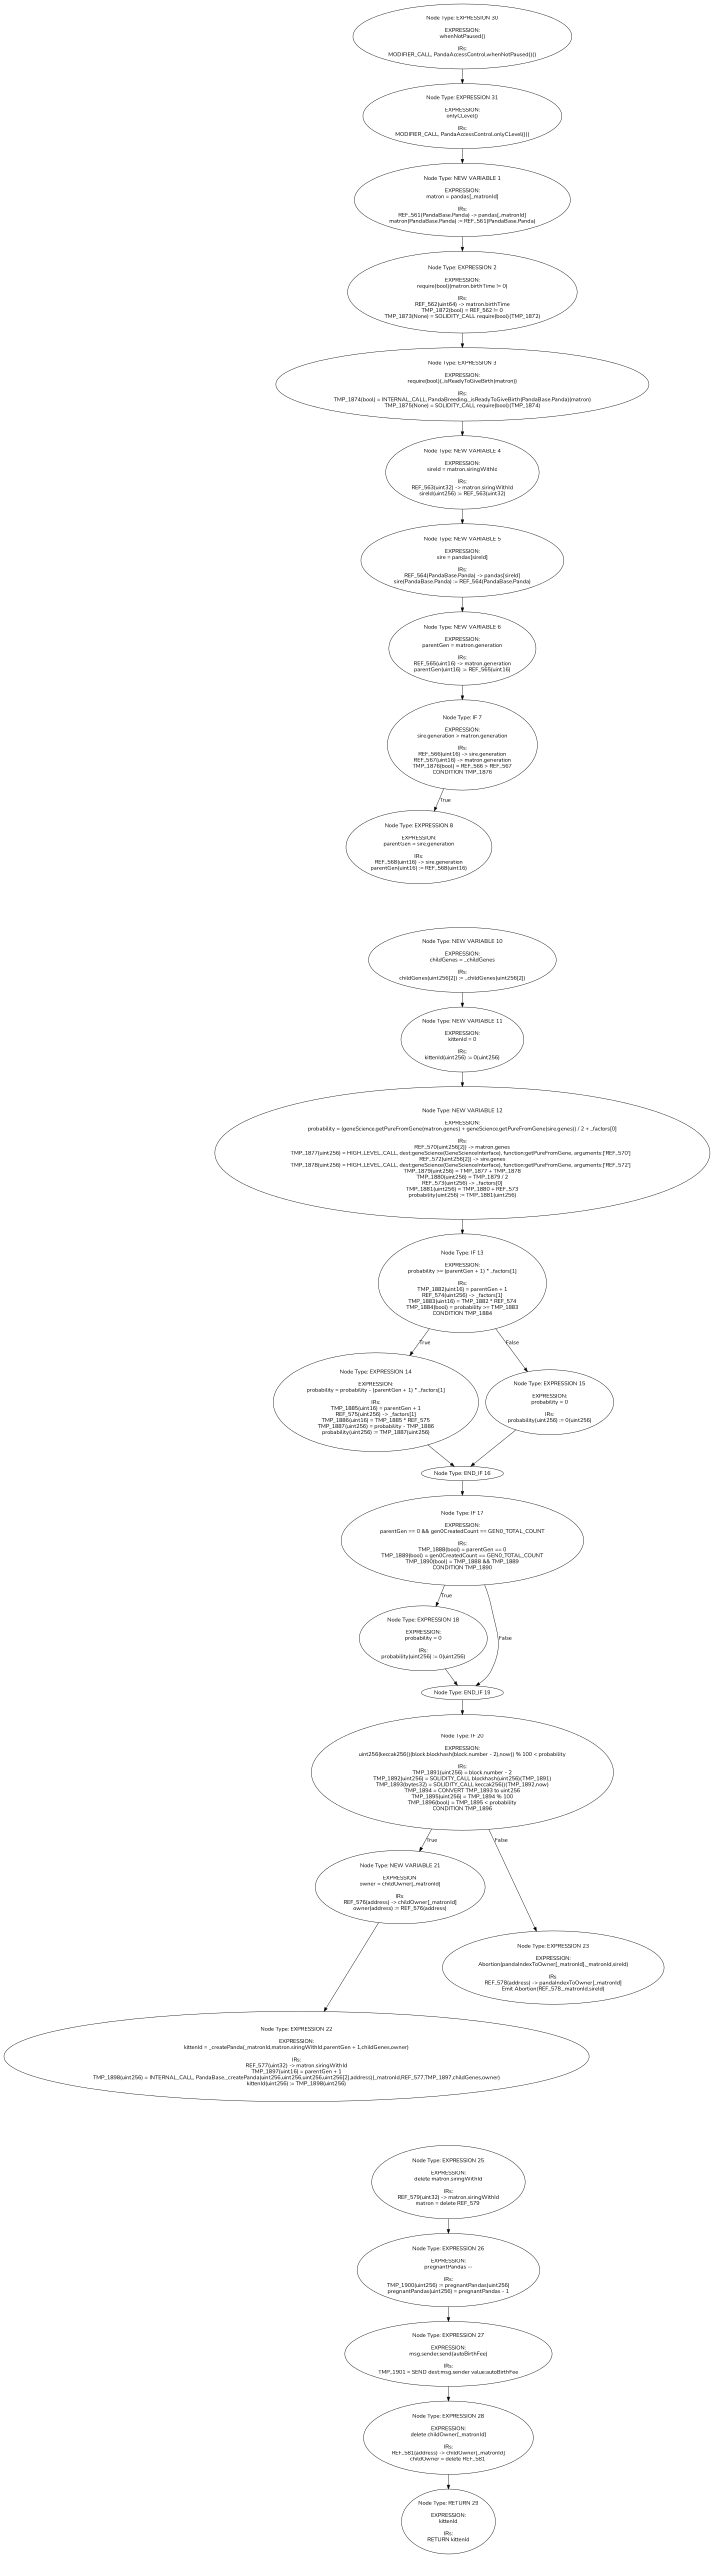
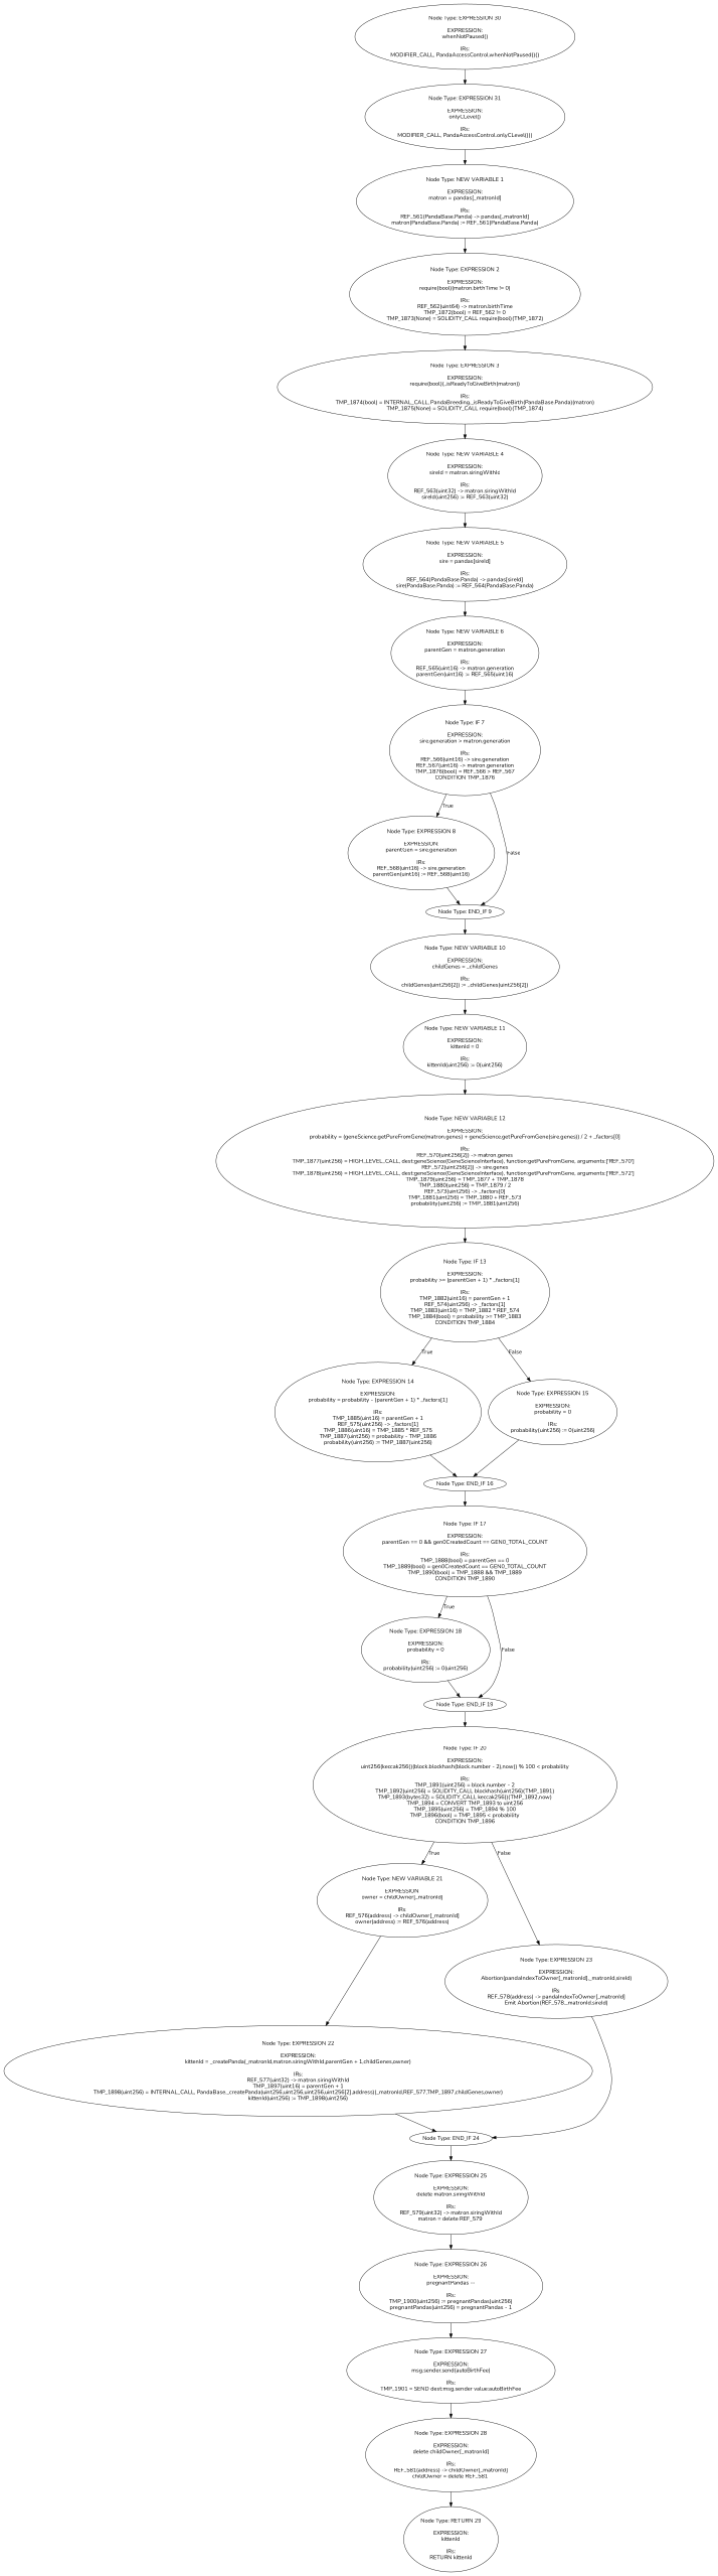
  digraph {
    fontname=Nunito
    node [fontname=Nunito]
    edge [fontname=Nunito]
    n1 [label="Node Type: EXPRESSION 30\n\nEXPRESSION:\nwhenNotPaused()\n\nIRs:\nMODIFIER_CALL, PandaAccessControl.whenNotPaused()()"]
    n2 [label="Node Type: EXPRESSION 31\n\nEXPRESSION:\nonlyCLevel()\n\nIRs:\nMODIFIER_CALL, PandaAccessControl.onlyCLevel()()"]
    n3 [label="Node Type: NEW VARIABLE 1\n\nEXPRESSION:\nmatron = pandas[_matronId]\n\nIRs:\nREF_561(PandaBase.Panda) -> pandas[_matronId]\nmatron(PandaBase.Panda) := REF_561(PandaBase.Panda)"]
    n4 [label="Node Type: EXPRESSION 2\n\nEXPRESSION:\nrequire(bool)(matron.birthTime != 0)\n\nIRs:\nREF_562(uint64) -> matron.birthTime\nTMP_1872(bool) = REF_562 != 0\nTMP_1873(None) = SOLIDITY_CALL require(bool)(TMP_1872)"]
    n5 [label="Node Type: EXPRESSION 3\n\nEXPRESSION:\nrequire(bool)(_isReadyToGiveBirth(matron))\n\nIRs:\nTMP_1874(bool) = INTERNAL_CALL, PandaBreeding._isReadyToGiveBirth(PandaBase.Panda)(matron)\nTMP_1875(None) = SOLIDITY_CALL require(bool)(TMP_1874)"]
    n6 [label="Node Type: NEW VARIABLE 4\n\nEXPRESSION:\nsireId = matron.siringWithId\n\nIRs:\nREF_563(uint32) -> matron.siringWithId\nsireId(uint256) := REF_563(uint32)"]
    n7 [label="Node Type: NEW VARIABLE 5\n\nEXPRESSION:\nsire = pandas[sireId]\n\nIRs:\nREF_564(PandaBase.Panda) -> pandas[sireId]\nsire(PandaBase.Panda) := REF_564(PandaBase.Panda)"]
    n8 [label="Node Type: NEW VARIABLE 6\n\nEXPRESSION:\nparentGen = matron.generation\n\nIRs:\nREF_565(uint16) -> matron.generation\nparentGen(uint16) := REF_565(uint16)"]
    n9 [label="Node Type: IF 7\n\nEXPRESSION:\nsire.generation > matron.generation\n\nIRs:\nREF_566(uint16) -> sire.generation\nREF_567(uint16) -> matron.generation\nTMP_1876(bool) = REF_566 > REF_567\nCONDITION TMP_1876"]
    n10 [label="Node Type: EXPRESSION 8\n\nEXPRESSION:\nparentGen = sire.generation\n\nIRs:\nREF_568(uint16) -> sire.generation\nparentGen(uint16) := REF_568(uint16)"]
+   n11 [label="Node Type: END_IF 9\n"]
    n12 [label="Node Type: NEW VARIABLE 10\n\nEXPRESSION:\nchildGenes = _childGenes\n\nIRs:\nchildGenes(uint256[2]) := _childGenes(uint256[2])"]
    n13 [label="Node Type: NEW VARIABLE 11\n\nEXPRESSION:\nkittenId = 0\n\nIRs:\nkittenId(uint256) := 0(uint256)"]
    n14 [label="Node Type: NEW VARIABLE 12\n\nEXPRESSION:\nprobability = (geneScience.getPureFromGene(matron.genes) + geneScience.getPureFromGene(sire.genes)) / 2 + _factors[0]\n\nIRs:\nREF_570(uint256[2]) -> matron.genes\nTMP_1877(uint256) = HIGH_LEVEL_CALL, dest:geneScience(GeneScienceInterface), function:getPureFromGene, arguments:['REF_570']  \nREF_572(uint256[2]) -> sire.genes\nTMP_1878(uint256) = HIGH_LEVEL_CALL, dest:geneScience(GeneScienceInterface), function:getPureFromGene, arguments:['REF_572']  \nTMP_1879(uint256) = TMP_1877 + TMP_1878\nTMP_1880(uint256) = TMP_1879 / 2\nREF_573(uint256) -> _factors[0]\nTMP_1881(uint256) = TMP_1880 + REF_573\nprobability(uint256) := TMP_1881(uint256)"]
    n15 [label="Node Type: IF 13\n\nEXPRESSION:\nprobability >= (parentGen + 1) * _factors[1]\n\nIRs:\nTMP_1882(uint16) = parentGen + 1\nREF_574(uint256) -> _factors[1]\nTMP_1883(uint16) = TMP_1882 * REF_574\nTMP_1884(bool) = probability >= TMP_1883\nCONDITION TMP_1884"]
    n16 [label="Node Type: EXPRESSION 14\n\nEXPRESSION:\nprobability = probability - (parentGen + 1) * _factors[1]\n\nIRs:\nTMP_1885(uint16) = parentGen + 1\nREF_575(uint256) -> _factors[1]\nTMP_1886(uint16) = TMP_1885 * REF_575\nTMP_1887(uint256) = probability - TMP_1886\nprobability(uint256) := TMP_1887(uint256)"]
    n17 [label="Node Type: EXPRESSION 15\n\nEXPRESSION:\nprobability = 0\n\nIRs:\nprobability(uint256) := 0(uint256)"]
    n18 [label="Node Type: END_IF 16\n"]
    n19 [label="Node Type: IF 17\n\nEXPRESSION:\nparentGen == 0 && gen0CreatedCount == GEN0_TOTAL_COUNT\n\nIRs:\nTMP_1888(bool) = parentGen == 0\nTMP_1889(bool) = gen0CreatedCount == GEN0_TOTAL_COUNT\nTMP_1890(bool) = TMP_1888 && TMP_1889\nCONDITION TMP_1890"]
    n20 [label="Node Type: EXPRESSION 18\n\nEXPRESSION:\nprobability = 0\n\nIRs:\nprobability(uint256) := 0(uint256)"]
    n21 [label="Node Type: END_IF 19\n"]
    n22 [label="Node Type: IF 20\n\nEXPRESSION:\nuint256(keccak256()(block.blockhash(block.number - 2),now)) % 100 < probability\n\nIRs:\nTMP_1891(uint256) = block.number - 2\nTMP_1892(uint256) = SOLIDITY_CALL blockhash(uint256)(TMP_1891)\nTMP_1893(bytes32) = SOLIDITY_CALL keccak256()(TMP_1892,now)\nTMP_1894 = CONVERT TMP_1893 to uint256\nTMP_1895(uint256) = TMP_1894 % 100\nTMP_1896(bool) = TMP_1895 < probability\nCONDITION TMP_1896"]
    n23 [label="Node Type: NEW VARIABLE 21\n\nEXPRESSION:\nowner = childOwner[_matronId]\n\nIRs:\nREF_576(address) -> childOwner[_matronId]\nowner(address) := REF_576(address)"]
    n24 [label="Node Type: EXPRESSION 23\n\nEXPRESSION:\nAbortion(pandaIndexToOwner[_matronId],_matronId,sireId)\n\nIRs:\nREF_578(address) -> pandaIndexToOwner[_matronId]\nEmit Abortion(REF_578._matronId.sireId)"]
    n25 [label="Node Type: EXPRESSION 22\n\nEXPRESSION:\nkittenId = _createPanda(_matronId,matron.siringWithId,parentGen + 1,childGenes,owner)\n\nIRs:\nREF_577(uint32) -> matron.siringWithId\nTMP_1897(uint16) = parentGen + 1\nTMP_1898(uint256) = INTERNAL_CALL, PandaBase._createPanda(uint256,uint256,uint256,uint256[2],address)(_matronId,REF_577,TMP_1897,childGenes,owner)\nkittenId(uint256) := TMP_1898(uint256)"]
+   n26 [label="Node Type: END_IF 24\n"]
    n27 [label="Node Type: EXPRESSION 25\n\nEXPRESSION:\ndelete matron.siringWithId\n\nIRs:\nREF_579(uint32) -> matron.siringWithId\nmatron = delete REF_579 "]
    n28 [label="Node Type: EXPRESSION 26\n\nEXPRESSION:\npregnantPandas --\n\nIRs:\nTMP_1900(uint256) := pregnantPandas(uint256)\npregnantPandas(uint256) = pregnantPandas - 1"]
    n29 [label="Node Type: EXPRESSION 27\n\nEXPRESSION:\nmsg.sender.send(autoBirthFee)\n\nIRs:\nTMP_1901 = SEND dest:msg.sender value:autoBirthFee"]
    n30 [label="Node Type: EXPRESSION 28\n\nEXPRESSION:\ndelete childOwner[_matronId]\n\nIRs:\nREF_581(address) -> childOwner[_matronId]\nchildOwner = delete REF_581 "]
    n31 [label="Node Type: RETURN 29\n\nEXPRESSION:\nkittenId\n\nIRs:\nRETURN kittenId"]
    n1 -> n2
    n2 -> n3
    n3 -> n4
    n4 -> n5
    n5 -> n6
    n6 -> n7
    n7 -> n8
    n8 -> n9
    n9 -> n10 [label=True]
+   n9 -> n11 [label=False]
+   n10 -> n11
+   n11 -> n12
    n12 -> n13
    n13 -> n14
    n14 -> n15
    n15 -> n16 [label=True]
    n15 -> n17 [label=False]
    n16 -> n18
    n17 -> n18
    n18 -> n19
    n19 -> n20 [label=True]
    n19 -> n21 [label=False]
    n20 -> n21
    n21 -> n22
    n22 -> n23 [label=True]
    n22 -> n24 [label=False]
    n23 -> n25
+   n24 -> n26
+   n25 -> n26
+   n26 -> n27
    n27 -> n28
    n28 -> n29
    n29 -> n30
    n30 -> n31
  }
